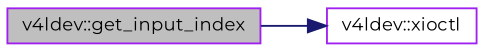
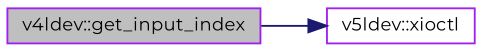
  digraph {
    rankdir=LR
    fontname=Montserrat
    node [color=purple fontname=Montserrat fontsize=10 shape=record style=filled]
    n1 [fillcolor=grey75 fontcolor=black height=0.2 label="v4ldev::get_input_index" width=0.4]
-   n2 [fillcolor=white height=0.2 label="v4ldev::xioctl" width=0.4]
+   n2 [fillcolor=white height=0.2 label="v5ldev::xioctl" width=0.4]
    n1 -> n2 [color=midnightblue fontname=Montserrat fontsize=10 labelfontname=Helvetica labelfontsize=10 style=solid]
  }
